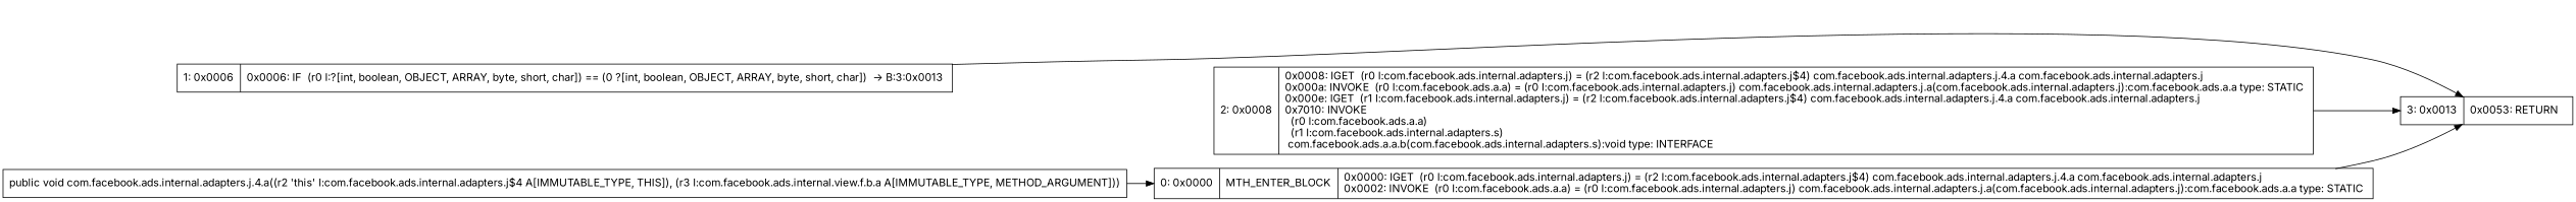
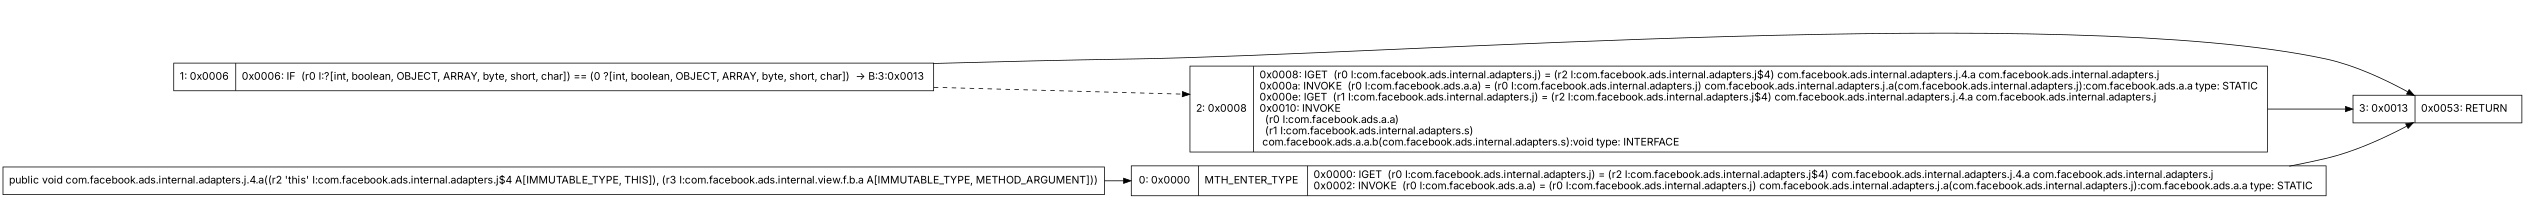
  digraph {
    fontname=Inter
    rankdir=LR
    node [fontname=Inter shape=record]
    edge [fontname=Inter]
-   n1 [label="{0\:\ 0x0000|MTH_ENTER_BLOCK\l|0x0000: IGET  (r0 I:com.facebook.ads.internal.adapters.j) = (r2 I:com.facebook.ads.internal.adapters.j$4) com.facebook.ads.internal.adapters.j.4.a com.facebook.ads.internal.adapters.j \l0x0002: INVOKE  (r0 I:com.facebook.ads.a.a) = (r0 I:com.facebook.ads.internal.adapters.j) com.facebook.ads.internal.adapters.j.a(com.facebook.ads.internal.adapters.j):com.facebook.ads.a.a type: STATIC \l}"]
+   n1 [label="{0\:\ 0x0000|MTH_ENTER_TYPE\l|0x0000: IGET  (r0 I:com.facebook.ads.internal.adapters.j) = (r2 I:com.facebook.ads.internal.adapters.j$4) com.facebook.ads.internal.adapters.j.4.a com.facebook.ads.internal.adapters.j \l0x0002: INVOKE  (r0 I:com.facebook.ads.a.a) = (r0 I:com.facebook.ads.internal.adapters.j) com.facebook.ads.internal.adapters.j.a(com.facebook.ads.internal.adapters.j):com.facebook.ads.a.a type: STATIC \l}"]
    n2 [label="{3\:\ 0x0013|0x0053: RETURN   \l}"]
    n3 [label="{1\:\ 0x0006|0x0006: IF  (r0 I:?[int, boolean, OBJECT, ARRAY, byte, short, char]) == (0 ?[int, boolean, OBJECT, ARRAY, byte, short, char])  \-\> B:3:0x0013 \l}"]
-   n4 [label="{2\:\ 0x0008|0x0008: IGET  (r0 I:com.facebook.ads.internal.adapters.j) = (r2 I:com.facebook.ads.internal.adapters.j$4) com.facebook.ads.internal.adapters.j.4.a com.facebook.ads.internal.adapters.j \l0x000a: INVOKE  (r0 I:com.facebook.ads.a.a) = (r0 I:com.facebook.ads.internal.adapters.j) com.facebook.ads.internal.adapters.j.a(com.facebook.ads.internal.adapters.j):com.facebook.ads.a.a type: STATIC \l0x000e: IGET  (r1 I:com.facebook.ads.internal.adapters.j) = (r2 I:com.facebook.ads.internal.adapters.j$4) com.facebook.ads.internal.adapters.j.4.a com.facebook.ads.internal.adapters.j \l0x7010: INVOKE  \l  (r0 I:com.facebook.ads.a.a)\l  (r1 I:com.facebook.ads.internal.adapters.s)\l com.facebook.ads.a.a.b(com.facebook.ads.internal.adapters.s):void type: INTERFACE \l}"]
+   n4 [label="{2\:\ 0x0008|0x0008: IGET  (r0 I:com.facebook.ads.internal.adapters.j) = (r2 I:com.facebook.ads.internal.adapters.j$4) com.facebook.ads.internal.adapters.j.4.a com.facebook.ads.internal.adapters.j \l0x000a: INVOKE  (r0 I:com.facebook.ads.a.a) = (r0 I:com.facebook.ads.internal.adapters.j) com.facebook.ads.internal.adapters.j.a(com.facebook.ads.internal.adapters.j):com.facebook.ads.a.a type: STATIC \l0x000e: IGET  (r1 I:com.facebook.ads.internal.adapters.j) = (r2 I:com.facebook.ads.internal.adapters.j$4) com.facebook.ads.internal.adapters.j.4.a com.facebook.ads.internal.adapters.j \l0x0010: INVOKE  \l  (r0 I:com.facebook.ads.a.a)\l  (r1 I:com.facebook.ads.internal.adapters.s)\l com.facebook.ads.a.a.b(com.facebook.ads.internal.adapters.s):void type: INTERFACE \l}"]
    n5 [label="{public void com.facebook.ads.internal.adapters.j.4.a((r2 'this' I:com.facebook.ads.internal.adapters.j$4 A[IMMUTABLE_TYPE, THIS]), (r3 I:com.facebook.ads.internal.view.f.b.a A[IMMUTABLE_TYPE, METHOD_ARGUMENT])) }"]
    n1 -> n2
    n3 -> n2
+   n3 -> n4 [style=dashed]
    n4 -> n2
    n5 -> n1
  }
